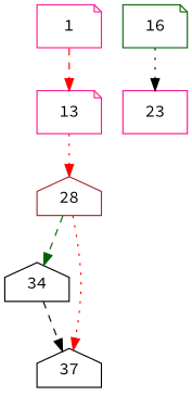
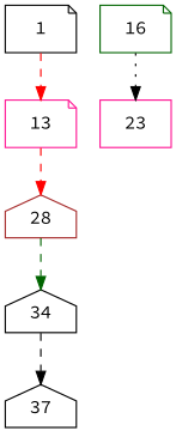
  strict digraph {
    fontname="Source Code Pro"
    node [color=black fontname="Source Code Pro" shape=note]
    edge [color=red fontname="Source Code Pro" style=dashed]
-   1 [color=deeppink entry=true]
+   1 [entry=true]
    13 [color=deeppink]
    28 [color=brown shape=house]
    16 [color=darkgreen]
    23 [color=deeppink shape=box]
    34 [shape=house]
    37 [shape=house]
    1 -> 13
-   13 -> 28 [cond=false style=dotted]
+   13 -> 28 [cond=false]
    28 -> 34 [color=darkgreen cond=true]
-   28 -> 37 [cond=false style=dotted]
    16 -> 23 [style=dotted color=""]
    34 -> 37 [color=""]
  }
